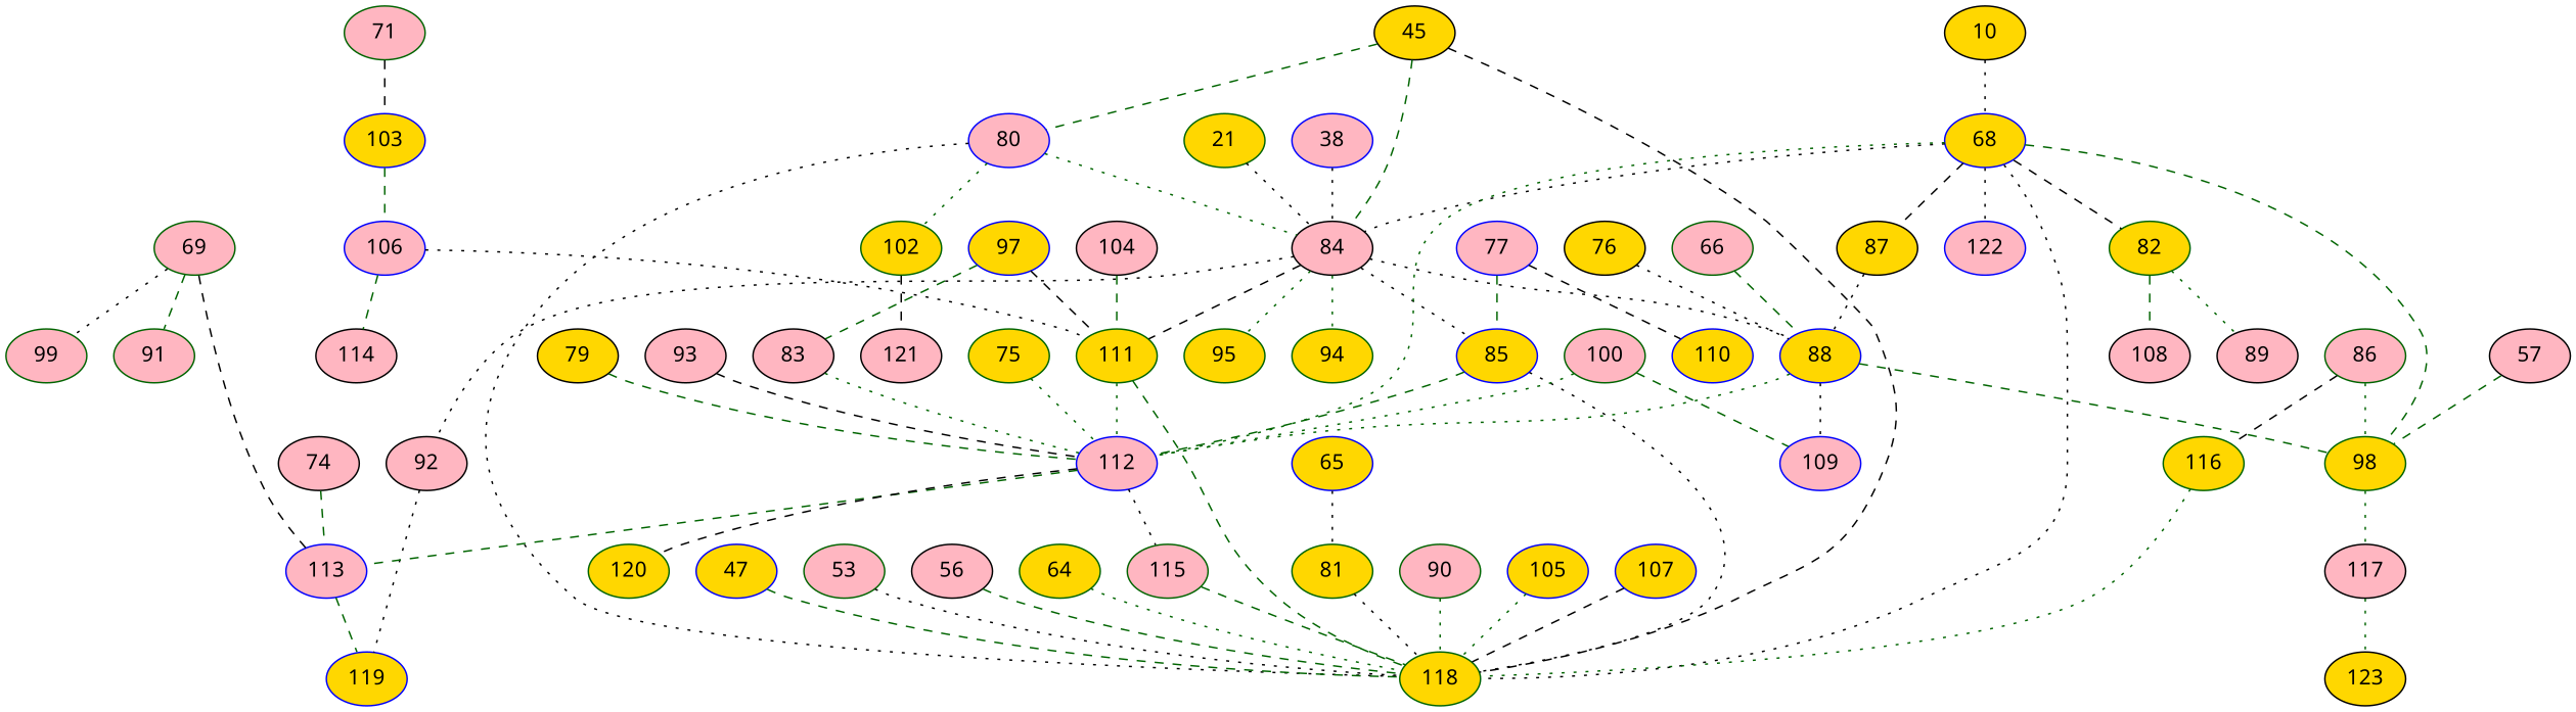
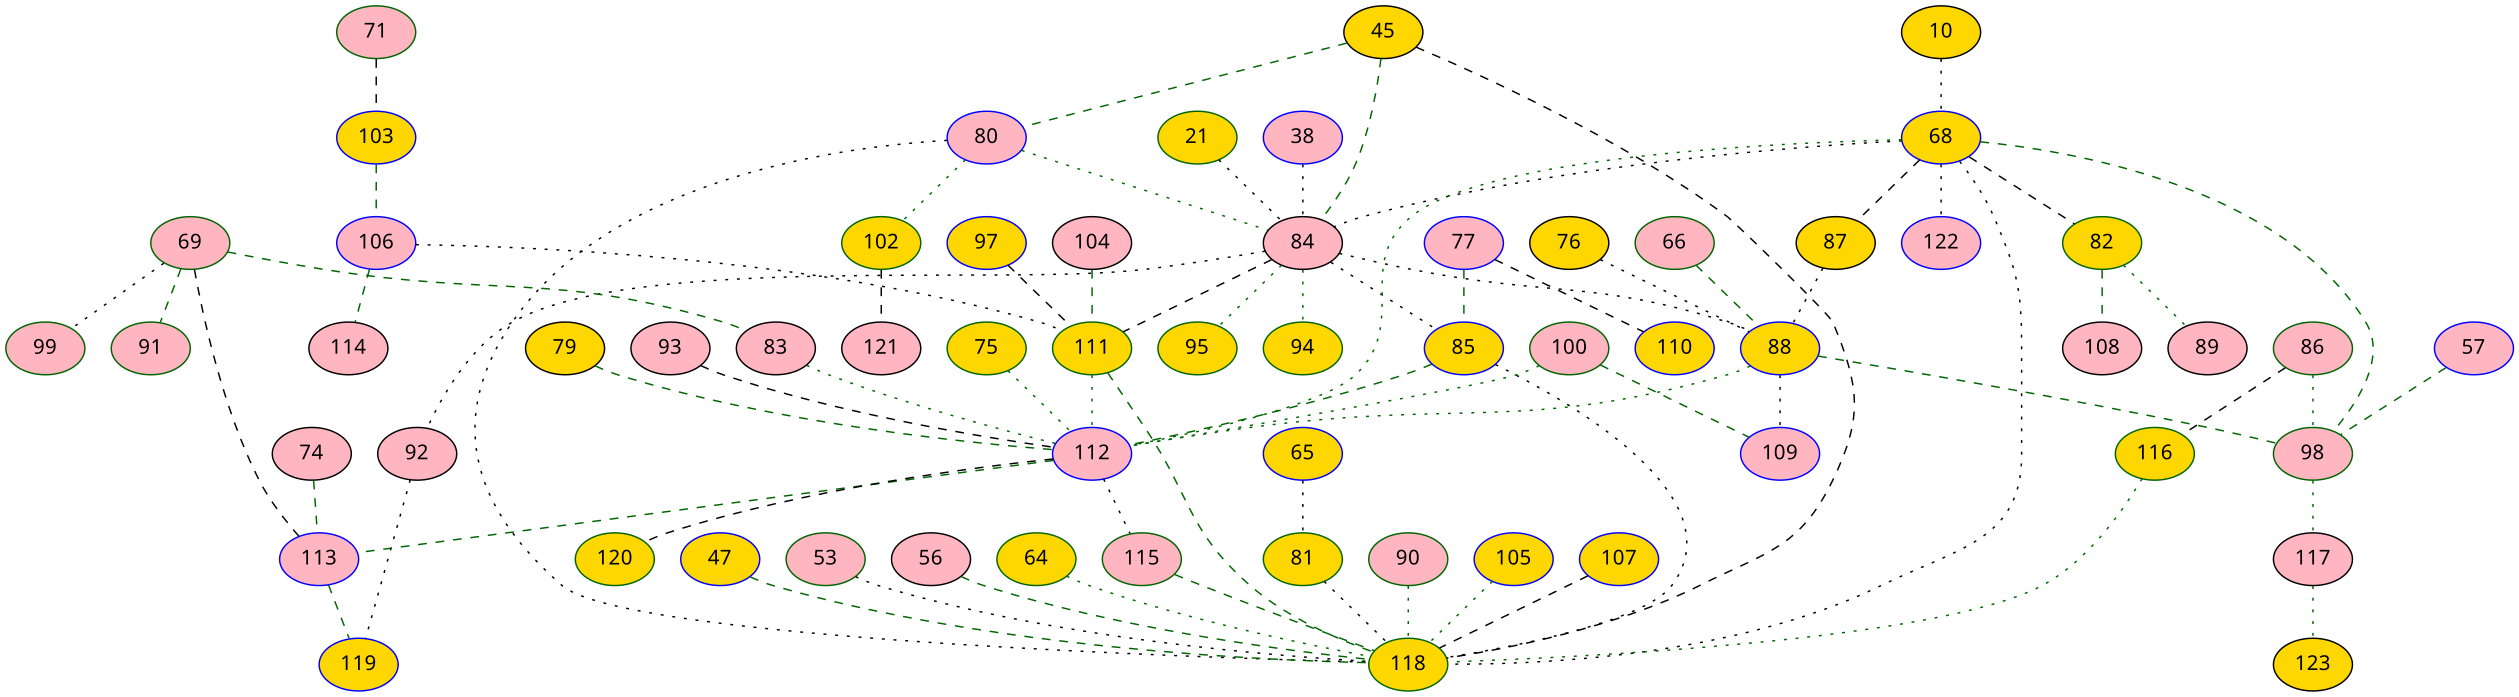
  graph {
    fontname="Noto Sans"
    node [color=darkgreen fillcolor=lightpink fontname="Noto Sans" style=filled]
    edge [color=darkgreen fontname="Noto Sans" style=dotted]
    84 [color=black super="+7+5"]
    88 [color=blue fillcolor=gold super="+51+55"]
    85 [color=blue fillcolor=gold super="+20+70"]
    92 [color=black]
    94 [fillcolor=gold super="+43"]
    95 [fillcolor=gold]
    111 [fillcolor=gold super="+25+39+73"]
    21 [fillcolor=gold]
    38 [color=blue]
    n10 [color=black fillcolor=gold label=10 super="+24"]
    68 [color=blue fillcolor=gold super="+2+4"]
    118 [fillcolor=gold super="+9+42+44"]
-   98 [fillcolor=gold super="+48"]
+   98 [super="+48"]
    82 [fillcolor=gold super="+67"]
    87 [color=black fillcolor=gold super="+78"]
    112 [color=blue super="+46+60+96"]
    122 [color=blue]
    45 [color=black fillcolor=gold super="+41"]
    80 [color=blue super="+52+54+62"]
    47 [color=blue fillcolor=gold]
    53
    56 [color=black]
    117 [color=black]
-   57 [color=black]
+   57 [color=blue]
    64 [fillcolor=gold]
    81 [fillcolor=gold super="+61"]
    65 [color=blue fillcolor=gold]
    109 [color=blue]
    66
    89 [color=black]
    108 [color=black]
    113 [color=blue super="+72"]
    115
    120 [fillcolor=gold]
    83 [color=black super="+58"]
    69
    91
    99
    119 [color=blue fillcolor=gold]
    102 [fillcolor=gold]
    103 [color=blue fillcolor=gold]
    71
    106 [color=blue super="+101"]
    74 [color=black]
    75 [fillcolor=gold]
    76 [color=black fillcolor=gold]
    77 [color=blue super="+50"]
    110 [color=blue fillcolor=gold]
    79 [color=black fillcolor=gold]
    121 [color=black]
    86 [super="+63"]
    116 [fillcolor=gold]
    90 [super="+59"]
    93 [color=black]
    97 [color=blue fillcolor=gold]
    123 [color=black fillcolor=gold]
    100
    114 [color=black]
    104 [color=black]
    105 [color=blue fillcolor=gold]
    107 [color=blue fillcolor=gold]
    84 -- 88 [color=black]
    84 -- 85 [color=black]
    84 -- 92 [color=black]
    84 -- 94
    84 -- 95
    84 -- 111 [color=black style=dashed]
    88 -- 98 [style=dashed weight=2]
    88 -- 112
    88 -- 109 [color=black]
    85 -- 118 [color=black]
    85 -- 112 [style=dashed]
    92 -- 119 [color=black]
    111 -- 118 [style=dashed]
    111 -- 112 [weight=2]
    21 -- 84 [color=black]
    38 -- 84 [color=black]
    n10 -- 68 [color=black]
    68 -- 84 [color=black weight=2]
    68 -- 118 [color=black weight=3]
    68 -- 98 [style=dashed]
    68 -- 82 [color=black style=dashed weight=2]
    68 -- 87 [color=black style=dashed]
    68 -- 112 [weight=3]
    68 -- 122 [color=black]
    98 -- 117
    82 -- 89
    82 -- 108 [style=dashed]
    87 -- 88 [color=black]
    112 -- 113 [style=dashed]
    112 -- 115 [color=black]
    112 -- 120 [color=black style=dashed]
    45 -- 84 [style=dashed]
    45 -- 118 [color=black style=dashed]
    45 -- 80 [style=dashed]
    80 -- 84
    80 -- 118 [color=black]
    80 -- 102
    47 -- 118 [style=dashed]
    53 -- 118 [color=black]
    56 -- 118 [style=dashed]
    117 -- 123
    57 -- 98 [style=dashed]
    64 -- 118
    81 -- 118 [color=black]
    65 -- 81 [color=black]
    66 -- 88 [style=dashed]
    113 -- 119 [style=dashed]
    115 -- 118 [style=dashed]
    83 -- 112
    69 -- 113 [color=black style=dashed]
-   97 -- 83 [style=dashed]
+   69 -- 83 [style=dashed]
    69 -- 91 [style=dashed]
    69 -- 99 [color=black]
    102 -- 121 [color=black style=dashed]
    103 -- 106 [style=dashed]
    71 -- 103 [color=black style=dashed]
    106 -- 111 [color=black]
    106 -- 114 [style=dashed]
    74 -- 113 [style=dashed]
    75 -- 112
    76 -- 88 [color=black]
    77 -- 85 [style=dashed]
    77 -- 110 [color=black style=dashed]
    79 -- 112 [style=dashed]
    86 -- 98
    86 -- 116 [color=black style=dashed]
    116 -- 118
    90 -- 118
    93 -- 112 [color=black style=dashed]
    97 -- 111 [color=black style=dashed]
    100 -- 112
    100 -- 109 [style=dashed]
    104 -- 111 [style=dashed]
    105 -- 118
    107 -- 118 [color=black style=dashed]
  }
